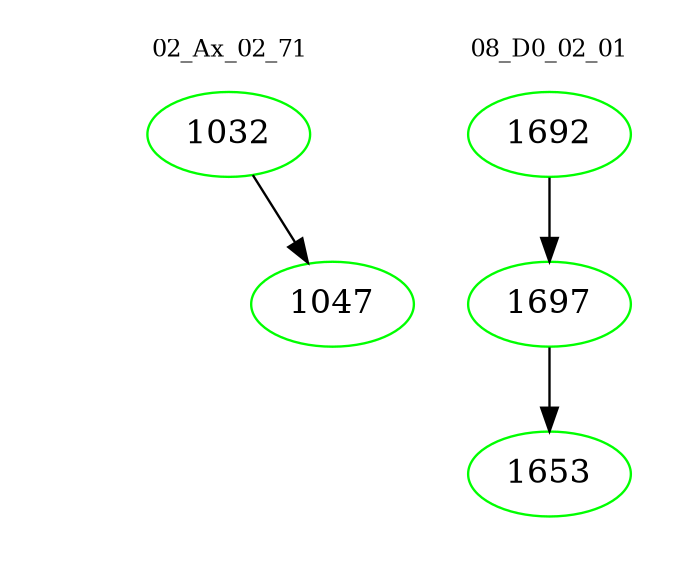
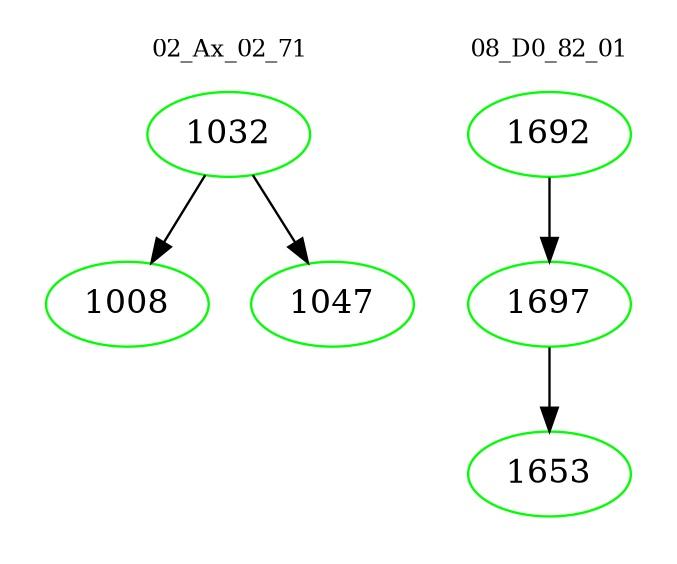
  digraph {
    node [color=green]
    edge [color=black]
    n1 [label=1032]
+   n2 [label=1008]
    n3 [label=1047]
    n4 [label=1692]
    n5 [label=1653]
    n6 [label=1697]
    subgraph cluster_1 {
      color=white
      fontsize=10
      label="02_Ax_02_71"
      n1
+     n2
      n3
    }
    subgraph cluster_2 {
      color=white
      fontsize=10
-     label="08_D0_02_01"
+     label="08_D0_82_01"
      n4
      n5
      n6
    }
+   n1 -> n2
    n1 -> n3
    n4 -> n6
    n6 -> n5
  }
